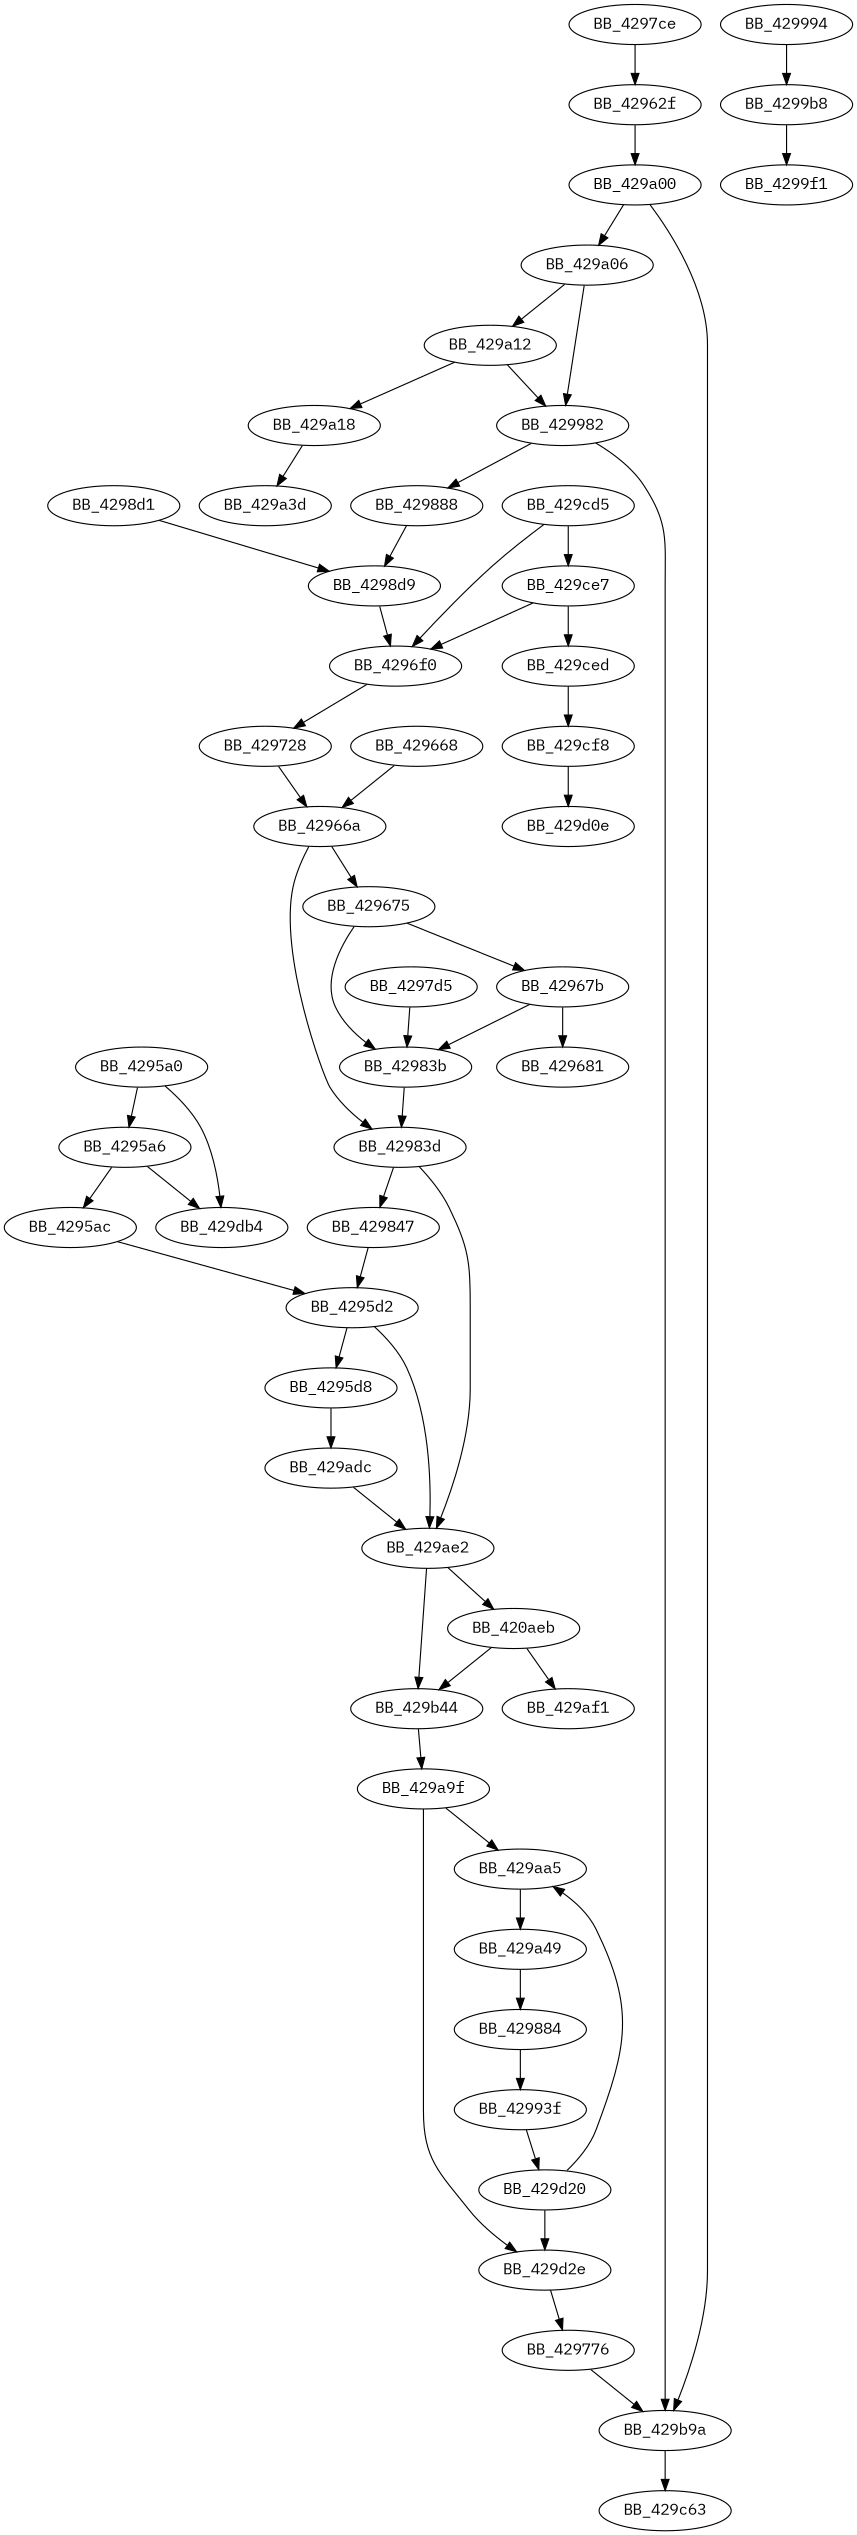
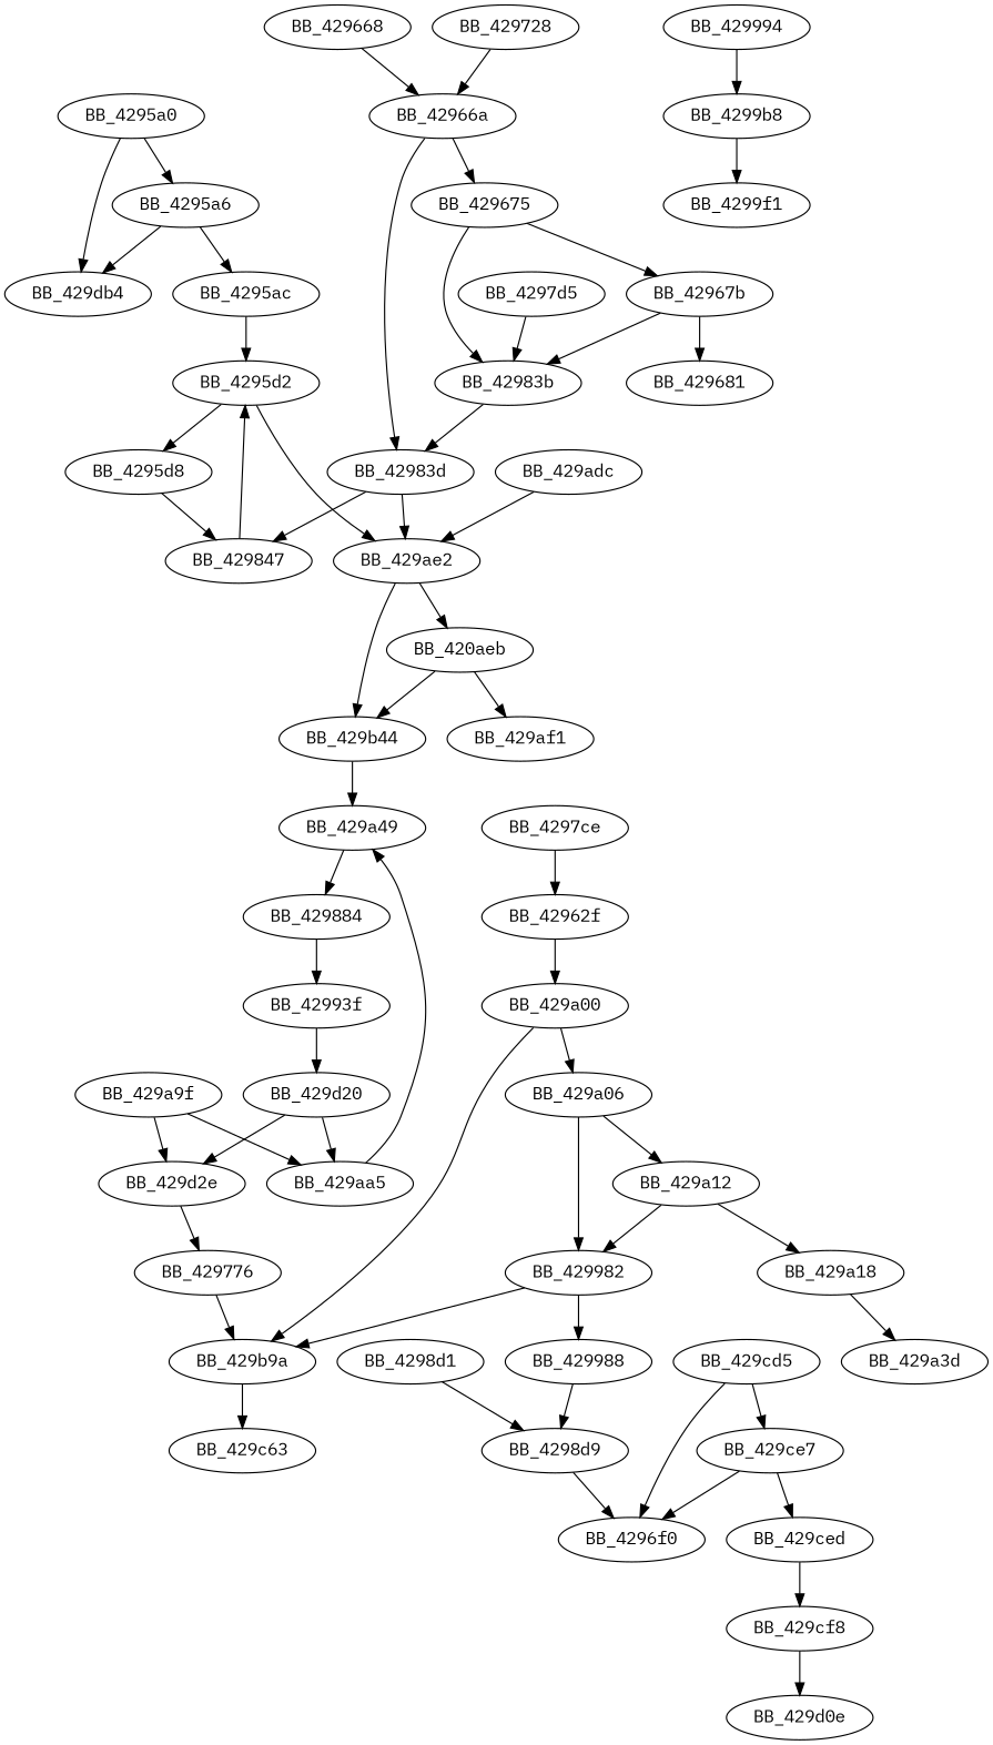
  digraph {
    fontname="IBM Plex Mono"
    node [fontname="IBM Plex Mono"]
    edge [fontname="IBM Plex Mono"]
    BB_4295a0
    BB_4295a6
    BB_429db4
    BB_4295ac
    BB_4295d2
    BB_4295d8
    BB_429ae2
    BB_429adc
    n9 [label=BB_420aeb]
    BB_429b44
    BB_429af1
    BB_429a9f
    BB_42962f
    BB_429a00
    BB_429b9a
    BB_429a06
    BB_429c63
    BB_429982
    BB_429a12
    BB_429668
    BB_42966a
    BB_429675
    BB_42983d
    BB_42967b
    BB_42983b
    BB_429847
    BB_429681
    BB_4296f0
    BB_429728
    BB_429776
    BB_4297ce
    BB_4297d5
    BB_429884
    BB_42993f
    BB_429d20
    BB_429aa5
    BB_429d2e
    BB_4298d1
    BB_4298d9
    BB_429cd5
    BB_429ce7
    BB_429ced
    BB_429a49
-   BB_429988 [label=BB_429888]
+   BB_429988
    BB_429994
    BB_4299b8
    BB_4299f1
    BB_429a18
    BB_429a3d
    BB_429cf8
    BB_429d0e
    BB_4295a0 -> BB_4295a6
    BB_4295a0 -> BB_429db4
    BB_4295a6 -> BB_429db4
    BB_4295a6 -> BB_4295ac
    BB_4295ac -> BB_4295d2
    BB_4295d2 -> BB_4295d8
    BB_4295d2 -> BB_429ae2
-   BB_4295d8 -> BB_429adc
+   BB_4295d8 -> BB_429847
    BB_429ae2 -> n9
    BB_429ae2 -> BB_429b44
    BB_429adc -> BB_429ae2
    n9 -> BB_429b44
    n9 -> BB_429af1
-   BB_429b44 -> BB_429a9f
+   BB_429b44 -> BB_429a49
    BB_429a9f -> BB_429aa5
    BB_429a9f -> BB_429d2e
    BB_42962f -> BB_429a00
    BB_429a00 -> BB_429b9a
    BB_429a00 -> BB_429a06
    BB_429b9a -> BB_429c63
    BB_429a06 -> BB_429982
    BB_429a06 -> BB_429a12
    BB_429982 -> BB_429b9a
    BB_429982 -> BB_429988
    BB_429a12 -> BB_429982
    BB_429a12 -> BB_429a18
    BB_429668 -> BB_42966a
    BB_42966a -> BB_429675
    BB_42966a -> BB_42983d
    BB_429675 -> BB_42967b
    BB_429675 -> BB_42983b
    BB_42983d -> BB_429ae2
    BB_42983d -> BB_429847
    BB_42967b -> BB_42983b
    BB_42967b -> BB_429681
    BB_42983b -> BB_42983d
    BB_429847 -> BB_4295d2
-   BB_4296f0 -> BB_429728
    BB_429728 -> BB_42966a
    BB_429776 -> BB_429b9a
    BB_4297ce -> BB_42962f
    BB_4297d5 -> BB_42983b
    BB_429884 -> BB_42993f
    BB_42993f -> BB_429d20
    BB_429d20 -> BB_429aa5
    BB_429d20 -> BB_429d2e
    BB_429aa5 -> BB_429a49
    BB_429d2e -> BB_429776
    BB_4298d1 -> BB_4298d9
    BB_4298d9 -> BB_4296f0
    BB_429cd5 -> BB_4296f0
    BB_429cd5 -> BB_429ce7
    BB_429ce7 -> BB_4296f0
    BB_429ce7 -> BB_429ced
    BB_429ced -> BB_429cf8
    BB_429a49 -> BB_429884
    BB_429988 -> BB_4298d9
    BB_429994 -> BB_4299b8
    BB_4299b8 -> BB_4299f1
    BB_429a18 -> BB_429a3d
    BB_429cf8 -> BB_429d0e
  }
